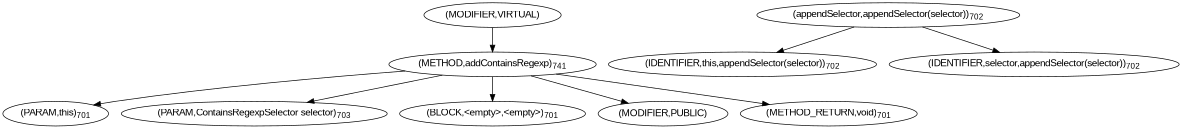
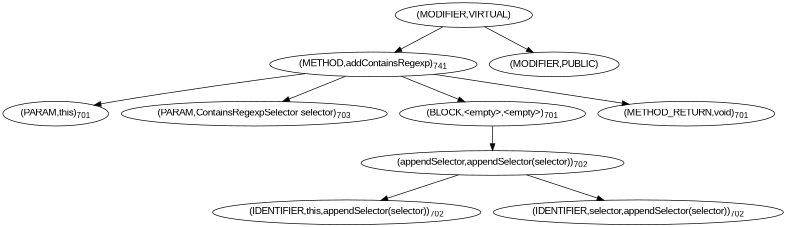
  digraph {
    fontname="Liberation Sans"
    node [fontname="Liberation Sans"]
    edge [fontname="Liberation Sans"]
    n1 [label=<(METHOD,addContainsRegexp)<SUB>741</SUB>>]
    n2 [label=<(PARAM,this)<SUB>701</SUB>>]
    n3 [label=<(PARAM,ContainsRegexpSelector selector)<SUB>703</SUB>>]
    n4 [label=<(BLOCK,&lt;empty&gt;,&lt;empty&gt;)<SUB>701</SUB>>]
    n5 [label=<(MODIFIER,PUBLIC)>]
    n6 [label=<(METHOD_RETURN,void)<SUB>701</SUB>>]
    n7 [label=<(appendSelector,appendSelector(selector))<SUB>702</SUB>>]
    n8 [label=<(MODIFIER,VIRTUAL)>]
    n9 [label=<(IDENTIFIER,this,appendSelector(selector))<SUB>702</SUB>>]
    n10 [label=<(IDENTIFIER,selector,appendSelector(selector))<SUB>702</SUB>>]
    n1 -> n2
    n1 -> n3
    n1 -> n4
-   n1 -> n5
+   n8 -> n5
    n1 -> n6
+   n4 -> n7
    n7 -> n9
    n7 -> n10
    n8 -> n1
  }
